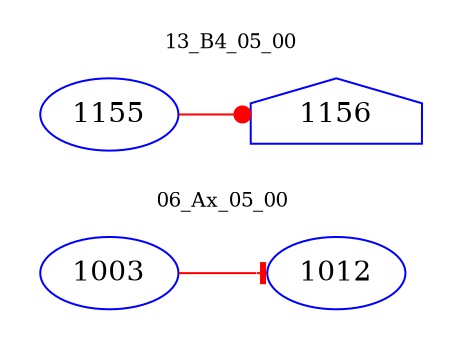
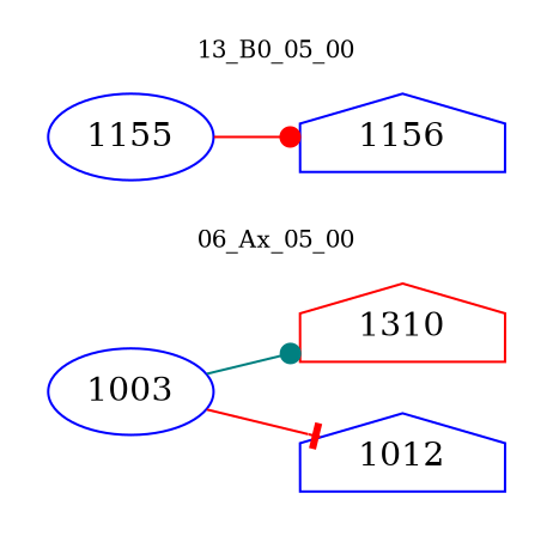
  digraph {
    rankdir=LR
    node [color=blue shape=ellipse]
    edge [arrowhead=dot color=red]
    n1 [label=1003]
-   n2 [label=1012]
+   n2 [label=1012 shape=house]
+   n3 [color=red label=1310 shape=house]
    n4 [label=1155]
    n5 [label=1156 shape=house]
    subgraph cluster_1 {
      color=white
      fontsize=10
      label="06_Ax_05_00"
      n1
      n2
+     n3
    }
    subgraph cluster_2 {
      color=white
      fontsize=10
-     label="13_B4_05_00"
+     label="13_B0_05_00"
      n4
      n5
    }
    n1 -> n2 [arrowhead=tee]
+   n1 -> n3 [color=teal]
    n4 -> n5
  }
